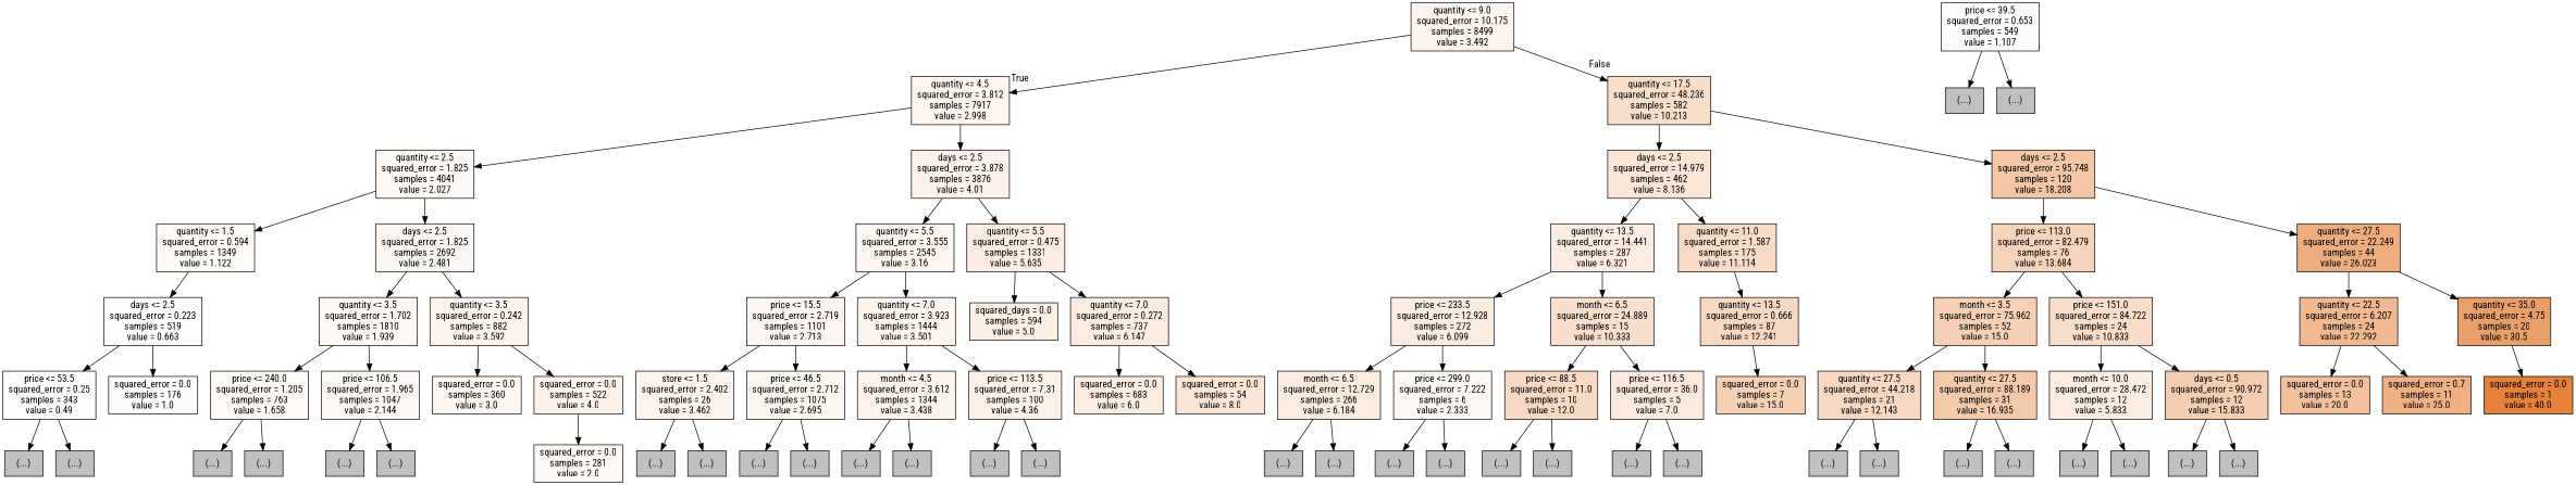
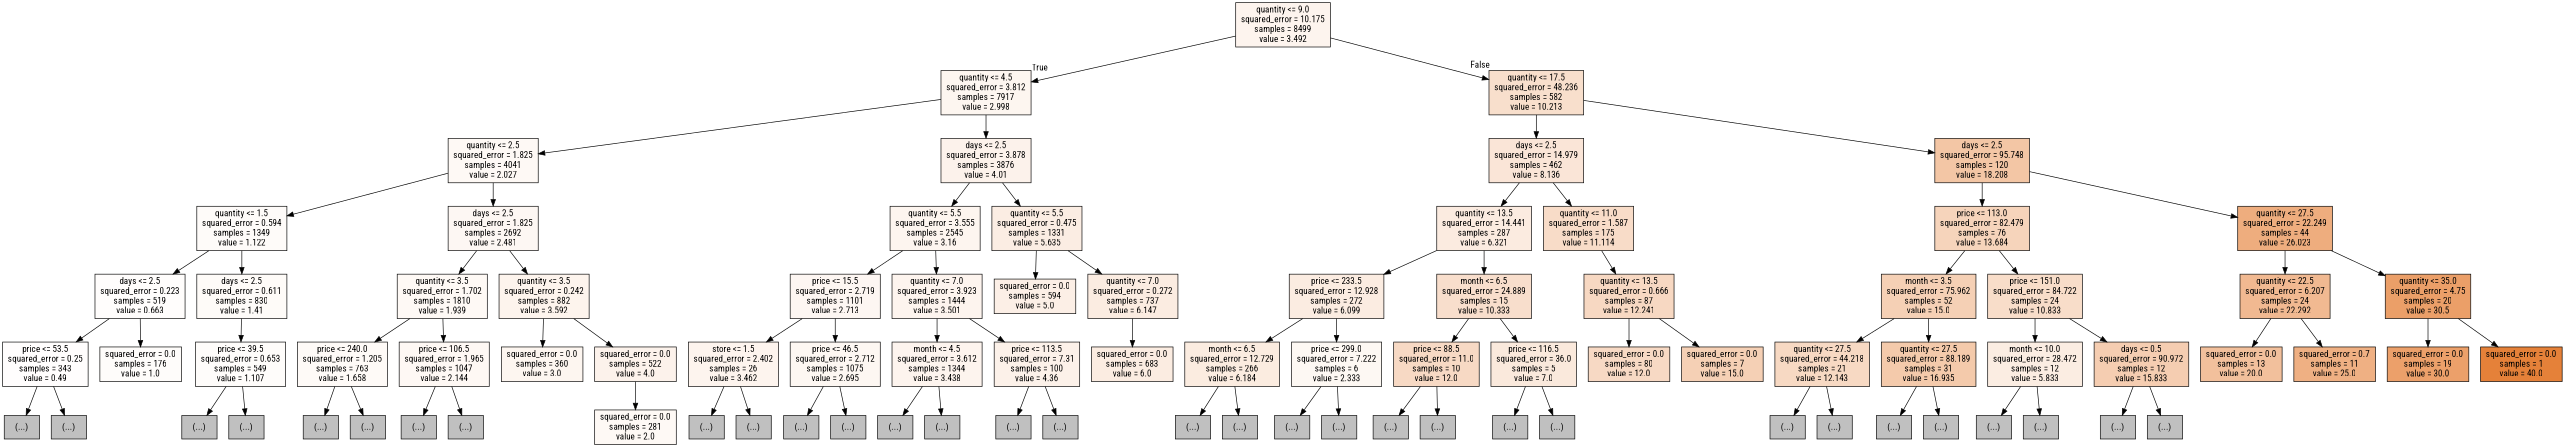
  digraph {
    fontname="Roboto Condensed"
    node [color=black fillcolor="#C0C0C0" fontname="Roboto Condensed" shape=box style=filled]
    edge [fontname="Roboto Condensed"]
    n1 [fillcolor="#fdf4ee" label="quantity <= 9.0\nsquared_error = 10.175\nsamples = 8499\nvalue = 3.492"]
    n2 [fillcolor="#fdf6f0" label="quantity <= 4.5\nsquared_error = 3.812\nsamples = 7917\nvalue = 2.998"]
    n3 [fillcolor="#f8dfcc" label="quantity <= 17.5\nsquared_error = 48.236\nsamples = 582\nvalue = 10.213"]
    n4 [fillcolor="#fef9f5" label="quantity <= 2.5\nsquared_error = 1.825\nsamples = 4041\nvalue = 2.027"]
    n5 [fillcolor="#fcf2eb" label="days <= 2.5\nsquared_error = 3.878\nsamples = 3876\nvalue = 4.01"]
    n6 [fillcolor="#fae5d7" label="days <= 2.5\nsquared_error = 14.979\nsamples = 462\nvalue = 8.136"]
    n7 [fillcolor="#f3c6a5" label="days <= 2.5\nsquared_error = 95.748\nsamples = 120\nvalue = 18.208"]
    n8 [fillcolor="#fefbf9" label="quantity <= 1.5\nsquared_error = 0.594\nsamples = 1349\nvalue = 1.122"]
    n9 [fillcolor="#fdf7f3" label="days <= 2.5\nsquared_error = 1.825\nsamples = 2692\nvalue = 2.481"]
    n10 [fillcolor="#fdf5ef" label="quantity <= 5.5\nsquared_error = 3.555\nsamples = 2545\nvalue = 3.16"]
    n11 [fillcolor="#fbede3" label="quantity <= 5.5\nsquared_error = 0.475\nsamples = 1331\nvalue = 5.635"]
    n12 [fillcolor="#fffdfc" label="days <= 2.5\nsquared_error = 0.223\nsamples = 519\nvalue = 0.663"]
+   n13 [fillcolor="#fefbf8" label="days <= 2.5\nsquared_error = 0.611\nsamples = 830\nvalue = 1.41"]
    n14 [fillcolor="#fef9f5" label="quantity <= 3.5\nsquared_error = 1.702\nsamples = 1810\nvalue = 1.939"]
    n15 [fillcolor="#fdf4ed" label="quantity <= 3.5\nsquared_error = 0.242\nsamples = 882\nvalue = 3.592"]
    n16 [fillcolor="#fffdfd" label="price <= 53.5\nsquared_error = 0.25\nsamples = 343\nvalue = 0.49"]
    n17 [fillcolor="#fefcfa" label="squared_error = 0.0\nsamples = 176\nvalue = 1.0"]
    n18 [fillcolor="#fefcfa" label="price <= 39.5\nsquared_error = 0.653\nsamples = 549\nvalue = 1.107"]
    n19 [label="(...)"]
    n20 [label="(...)"]
    n21 [label="(...)"]
    n22 [label="(...)"]
    n23 [fillcolor="#fef9f5" label="squared_error = 0.0\nsamples = 281\nvalue = 2.0"]
    n24 [fillcolor="#fefaf7" label="price <= 240.0\nsquared_error = 1.205\nsamples = 763\nvalue = 1.658"]
    n25 [fillcolor="#fef8f4" label="price <= 106.5\nsquared_error = 1.965\nsamples = 1047\nvalue = 2.144"]
    n26 [fillcolor="#fdf6f0" label="squared_error = 0.0\nsamples = 360\nvalue = 3.0"]
    n27 [fillcolor="#fcf2eb" label="squared_error = 0.0\nsamples = 522\nvalue = 4.0"]
    n28 [label="(...)"]
    n29 [label="(...)"]
    n30 [label="(...)"]
    n31 [label="(...)"]
    n32 [fillcolor="#fdf6f2" label="price <= 15.5\nsquared_error = 2.719\nsamples = 1101\nvalue = 2.713"]
    n33 [fillcolor="#fdf4ee" label="quantity <= 7.0\nsquared_error = 3.923\nsamples = 1444\nvalue = 3.501"]
-   n34 [fillcolor="#fcefe6" label="squared_days = 0.0\nsamples = 594\nvalue = 5.0"]
+   n34 [fillcolor="#fcefe6" label="squared_error = 0.0\nsamples = 594\nvalue = 5.0"]
    n35 [fillcolor="#fbece1" label="quantity <= 7.0\nsquared_error = 0.272\nsamples = 737\nvalue = 6.147"]
    n36 [fillcolor="#fdf4ee" label="store <= 1.5\nsquared_error = 2.402\nsamples = 26\nvalue = 3.462"]
    n37 [fillcolor="#fdf7f2" label="price <= 46.5\nsquared_error = 2.712\nsamples = 1075\nvalue = 2.695"]
    n38 [fillcolor="#fdf4ee" label="month <= 4.5\nsquared_error = 3.612\nsamples = 1344\nvalue = 3.438"]
    n39 [fillcolor="#fcf1e9" label="price <= 113.5\nsquared_error = 7.31\nsamples = 100\nvalue = 4.36"]
    n40 [label="(...)"]
    n41 [label="(...)"]
    n42 [label="(...)"]
    n43 [label="(...)"]
    n44 [label="(...)"]
    n45 [label="(...)"]
    n46 [label="(...)"]
    n47 [label="(...)"]
    n48 [fillcolor="#fbece1" label="squared_error = 0.0\nsamples = 683\nvalue = 6.0"]
-   n49 [fillcolor="#fae6d7" label="squared_error = 0.0\nsamples = 54\nvalue = 8.0"]
    n50 [fillcolor="#fbebe0" label="quantity <= 13.5\nsquared_error = 14.441\nsamples = 287\nvalue = 6.321"]
    n51 [fillcolor="#f8dcc8" label="quantity <= 11.0\nsquared_error = 1.587\nsamples = 175\nvalue = 11.114"]
    n52 [fillcolor="#f6d4bb" label="price <= 113.0\nsquared_error = 82.479\nsamples = 76\nvalue = 13.684"]
    n53 [fillcolor="#eead7e" label="quantity <= 27.5\nsquared_error = 22.249\nsamples = 44\nvalue = 26.023"]
    n54 [fillcolor="#fbece1" label="price <= 233.5\nsquared_error = 12.928\nsamples = 272\nvalue = 6.099"]
    n55 [fillcolor="#f8decc" label="month <= 6.5\nsquared_error = 24.889\nsamples = 15\nvalue = 10.333"]
    n56 [fillcolor="#f7d8c2" label="quantity <= 13.5\nsquared_error = 0.666\nsamples = 87\nvalue = 12.241"]
    n57 [fillcolor="#fbece0" label="month <= 6.5\nsquared_error = 12.729\nsamples = 266\nvalue = 6.184"]
    n58 [fillcolor="#fdf8f3" label="price <= 299.0\nsquared_error = 7.222\nsamples = 6\nvalue = 2.333"]
    n59 [fillcolor="#f7d9c4" label="price <= 88.5\nsquared_error = 11.0\nsamples = 10\nvalue = 12.0"]
    n60 [fillcolor="#fae9dc" label="price <= 116.5\nsquared_error = 36.0\nsamples = 5\nvalue = 7.0"]
    n61 [label="(...)"]
    n62 [label="(...)"]
    n63 [label="(...)"]
    n64 [label="(...)"]
    n65 [label="(...)"]
    n66 [label="(...)"]
    n67 [label="(...)"]
    n68 [label="(...)"]
+   n69 [fillcolor="#f7d9c4" label="squared_error = 0.0\nsamples = 80\nvalue = 12.0"]
    n70 [fillcolor="#f5d0b5" label="squared_error = 0.0\nsamples = 7\nvalue = 15.0"]
    n71 [fillcolor="#f5d0b5" label="month <= 3.5\nsquared_error = 75.962\nsamples = 52\nvalue = 15.0"]
    n72 [fillcolor="#f8ddc9" label="price <= 151.0\nsquared_error = 84.722\nsamples = 24\nvalue = 10.833"]
    n73 [fillcolor="#f1b991" label="quantity <= 22.5\nsquared_error = 6.207\nsamples = 24\nvalue = 22.292"]
    n74 [fillcolor="#eb9f68" label="quantity <= 35.0\nsquared_error = 4.75\nsamples = 20\nvalue = 30.5"]
    n75 [fillcolor="#f7d9c3" label="quantity <= 27.5\nsquared_error = 44.218\nsamples = 21\nvalue = 12.143"]
    n76 [fillcolor="#f4caab" label="quantity <= 27.5\nsquared_error = 88.189\nsamples = 31\nvalue = 16.935"]
    n77 [fillcolor="#fbede2" label="month <= 10.0\nsquared_error = 28.472\nsamples = 12\nvalue = 5.833"]
    n78 [fillcolor="#f5cdb1" label="days <= 0.5\nsquared_error = 90.972\nsamples = 12\nvalue = 15.833"]
    n79 [label="(...)"]
    n80 [label="(...)"]
    n81 [label="(...)"]
    n82 [label="(...)"]
    n83 [label="(...)"]
    n84 [label="(...)"]
    n85 [label="(...)"]
    n86 [label="(...)"]
    n87 [fillcolor="#f2c09c" label="squared_error = 0.0\nsamples = 13\nvalue = 20.0"]
    n88 [fillcolor="#efb083" label="squared_error = 0.7\nsamples = 11\nvalue = 25.0"]
+   n89 [fillcolor="#eca06a" label="squared_error = 0.0\nsamples = 19\nvalue = 30.0"]
    n90 [fillcolor="#e58139" label="squared_error = 0.0\nsamples = 1\nvalue = 40.0"]
    n1 -> n2 [headlabel=True labelangle=45 labeldistance=2.5]
    n1 -> n3 [headlabel=False labelangle=-45 labeldistance=2.5]
    n2 -> n4
    n2 -> n5
    n3 -> n6
    n3 -> n7
    n4 -> n8
    n4 -> n9
    n5 -> n10
    n5 -> n11
    n6 -> n50
    n6 -> n51
    n7 -> n52
    n7 -> n53
    n8 -> n12
+   n8 -> n13
    n9 -> n14
    n9 -> n15
    n10 -> n32
    n10 -> n33
    n11 -> n34
    n11 -> n35
    n12 -> n16
    n12 -> n17
+   n13 -> n18
    n14 -> n24
    n14 -> n25
    n15 -> n26
    n15 -> n27
    n16 -> n19
    n16 -> n20
    n18 -> n21
    n18 -> n22
    n24 -> n28
    n24 -> n29
    n25 -> n30
    n25 -> n31
    n27 -> n23
    n32 -> n36
    n32 -> n37
    n33 -> n38
    n33 -> n39
    n35 -> n48
-   n35 -> n49
    n36 -> n40
    n36 -> n41
    n37 -> n42
    n37 -> n43
    n38 -> n44
    n38 -> n45
    n39 -> n46
    n39 -> n47
    n50 -> n54
    n50 -> n55
    n51 -> n56
    n52 -> n71
    n52 -> n72
    n53 -> n73
    n53 -> n74
    n54 -> n57
    n54 -> n58
    n55 -> n59
    n55 -> n60
+   n56 -> n69
    n56 -> n70
    n57 -> n61
    n57 -> n62
    n58 -> n63
    n58 -> n64
    n59 -> n65
    n59 -> n66
    n60 -> n67
    n60 -> n68
    n71 -> n75
    n71 -> n76
    n72 -> n77
    n72 -> n78
    n73 -> n87
    n73 -> n88
+   n74 -> n89
    n74 -> n90
    n75 -> n79
    n75 -> n80
    n76 -> n81
    n76 -> n82
    n77 -> n83
    n77 -> n84
    n78 -> n85
    n78 -> n86
  }
